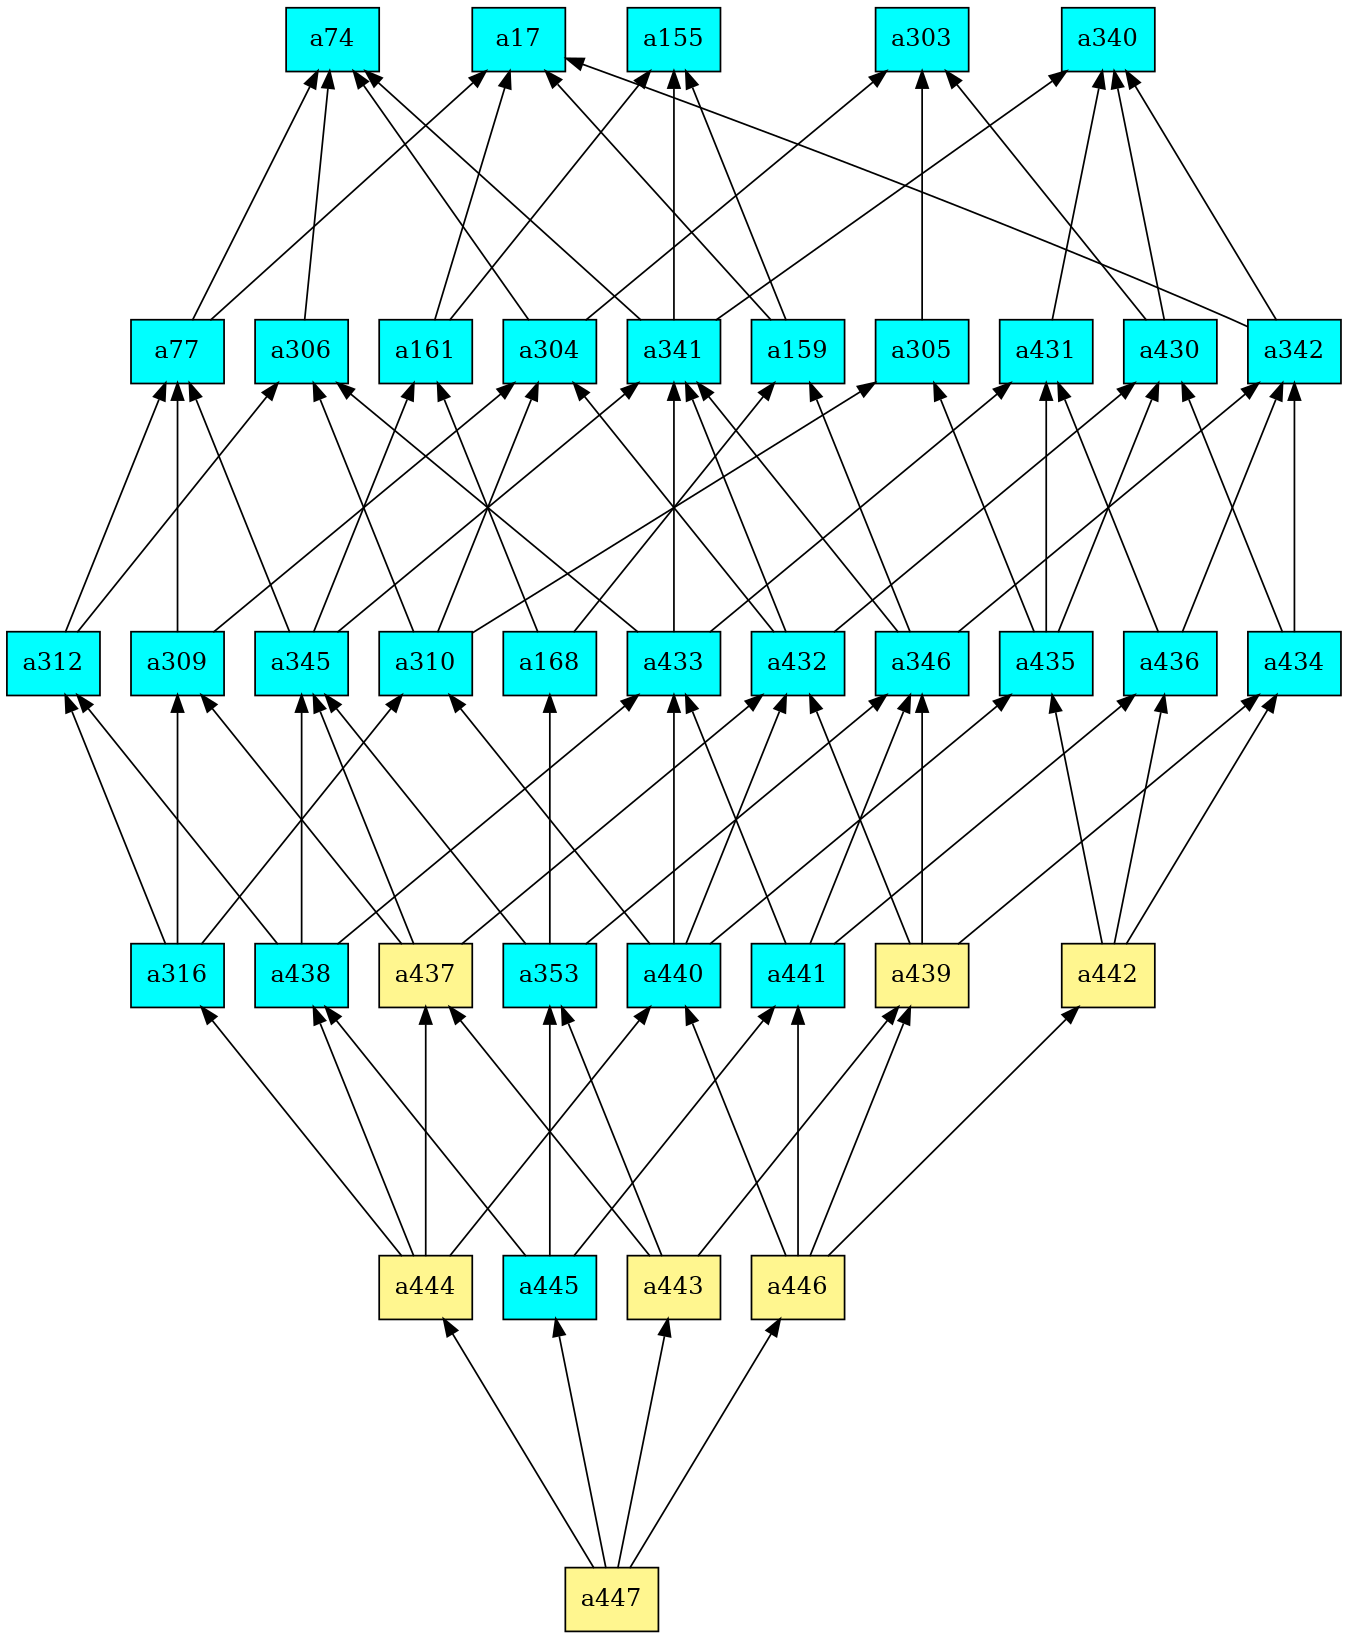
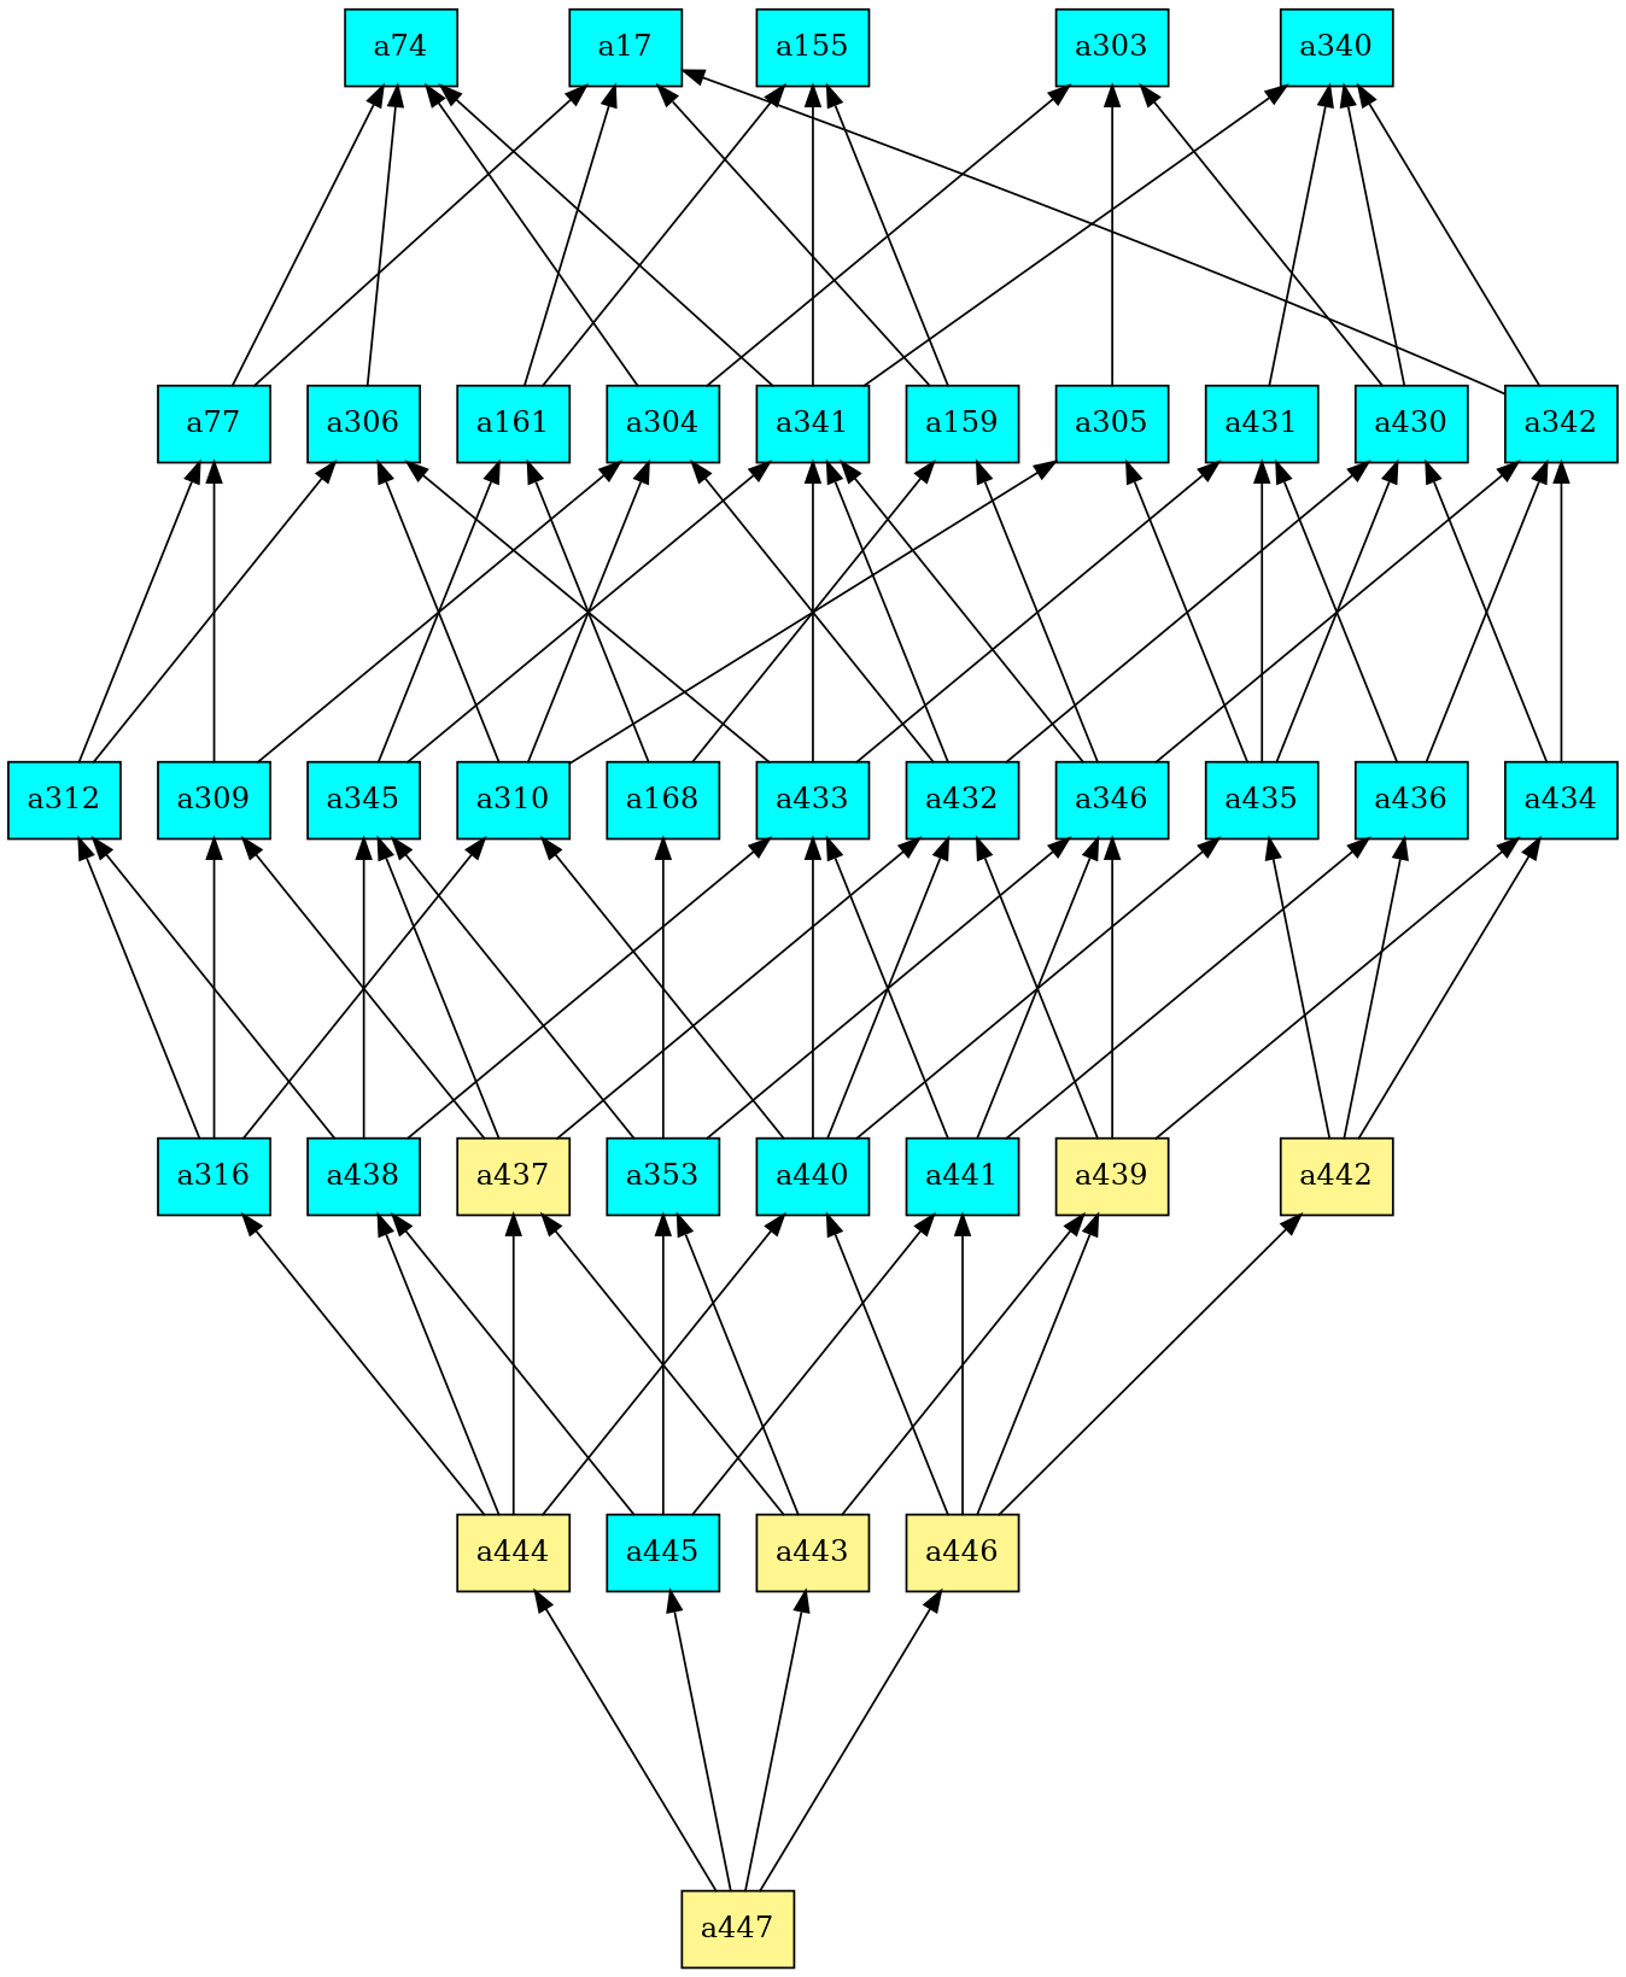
  digraph {
    rankdir=BT
    ranksep=2.0
    node [fillcolor=cyan shape=record style=filled]
    n1 [label="{a74}"]
    n2 [fillcolor=khaki1 label="{a444}"]
    n3 [label="{a438}"]
    n4 [fillcolor=khaki1 label="{a437}"]
    n5 [label="{a440}"]
    n6 [label="{a316}"]
    n7 [label="{a345}"]
    n8 [label="{a433}"]
    n9 [label="{a312}"]
    n10 [label="{a309}"]
    n11 [label="{a432}"]
    n12 [label="{a435}"]
    n13 [label="{a310}"]
    n14 [label="{a304}"]
    n15 [label="{a303}"]
    n16 [label="{a430}"]
    n17 [label="{a340}"]
    n18 [label="{a445}"]
    n19 [label="{a441}"]
    n20 [label="{a353}"]
    n21 [label="{a436}"]
    n22 [label="{a346}"]
    n23 [label="{a168}"]
    n24 [fillcolor=khaki1 label="{a447}"]
    n25 [fillcolor=khaki1 label="{a446}"]
    n26 [fillcolor=khaki1 label="{a443}"]
    n27 [fillcolor=khaki1 label="{a442}"]
    n28 [fillcolor=khaki1 label="{a439}"]
    n29 [label="{a431}"]
    n30 [label="{a77}"]
    n31 [label="{a17}"]
    n32 [label="{a161}"]
    n33 [label="{a341}"]
    n34 [label="{a306}"]
    n35 [label="{a434}"]
    n36 [label="{a342}"]
    n37 [label="{a305}"]
    n38 [label="{a159}"]
    n39 [label="{a155}"]
    n2 -> n3
    n2 -> n4
    n2 -> n5
    n2 -> n6
    n3 -> n7
    n3 -> n8
    n3 -> n9
    n4 -> n7
    n4 -> n10
    n4 -> n11
    n5 -> n8
    n5 -> n11
    n5 -> n12
    n5 -> n13
    n6 -> n9
    n6 -> n10
    n6 -> n13
-   n7 -> n30
    n7 -> n32
    n7 -> n33
    n8 -> n29
    n8 -> n33
    n8 -> n34
    n9 -> n30
    n9 -> n34
    n10 -> n14
    n10 -> n30
    n11 -> n14
    n11 -> n16
    n11 -> n33
    n12 -> n16
    n12 -> n29
    n12 -> n37
    n13 -> n14
    n13 -> n34
    n13 -> n37
    n14 -> n1
    n14 -> n15
    n16 -> n15
    n16 -> n17
    n18 -> n3
    n18 -> n19
    n18 -> n20
    n19 -> n8
    n19 -> n21
    n19 -> n22
    n20 -> n7
    n20 -> n22
    n20 -> n23
    n21 -> n29
    n21 -> n36
    n22 -> n33
    n22 -> n36
    n22 -> n38
    n23 -> n32
    n23 -> n38
    n24 -> n2
    n24 -> n18
    n24 -> n25
    n24 -> n26
    n25 -> n5
    n25 -> n19
    n25 -> n27
    n25 -> n28
    n26 -> n4
    n26 -> n20
    n26 -> n28
    n27 -> n12
    n27 -> n21
    n27 -> n35
    n28 -> n11
    n28 -> n22
    n28 -> n35
    n29 -> n17
    n30 -> n1
    n30 -> n31
    n32 -> n31
    n32 -> n39
    n33 -> n1
    n33 -> n17
    n33 -> n39
    n34 -> n1
    n35 -> n16
    n35 -> n36
    n36 -> n17
    n36 -> n31
    n37 -> n15
    n38 -> n31
    n38 -> n39
  }
